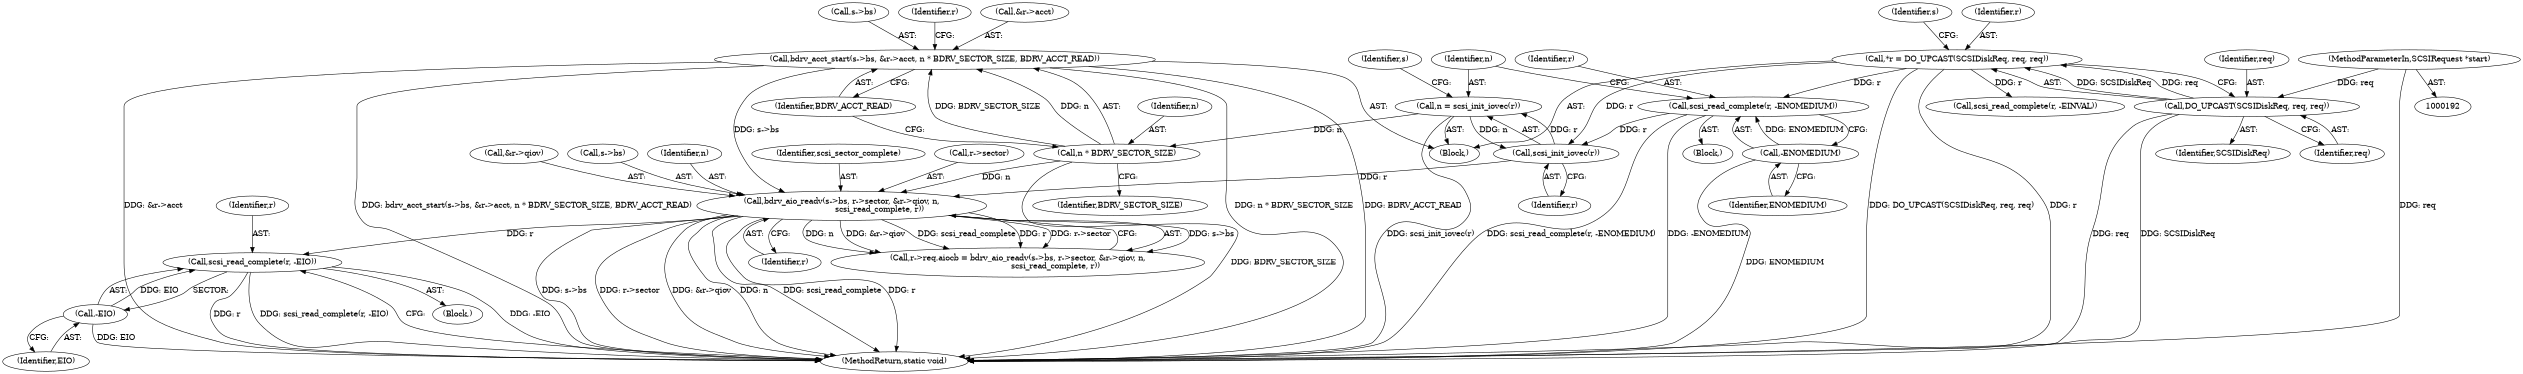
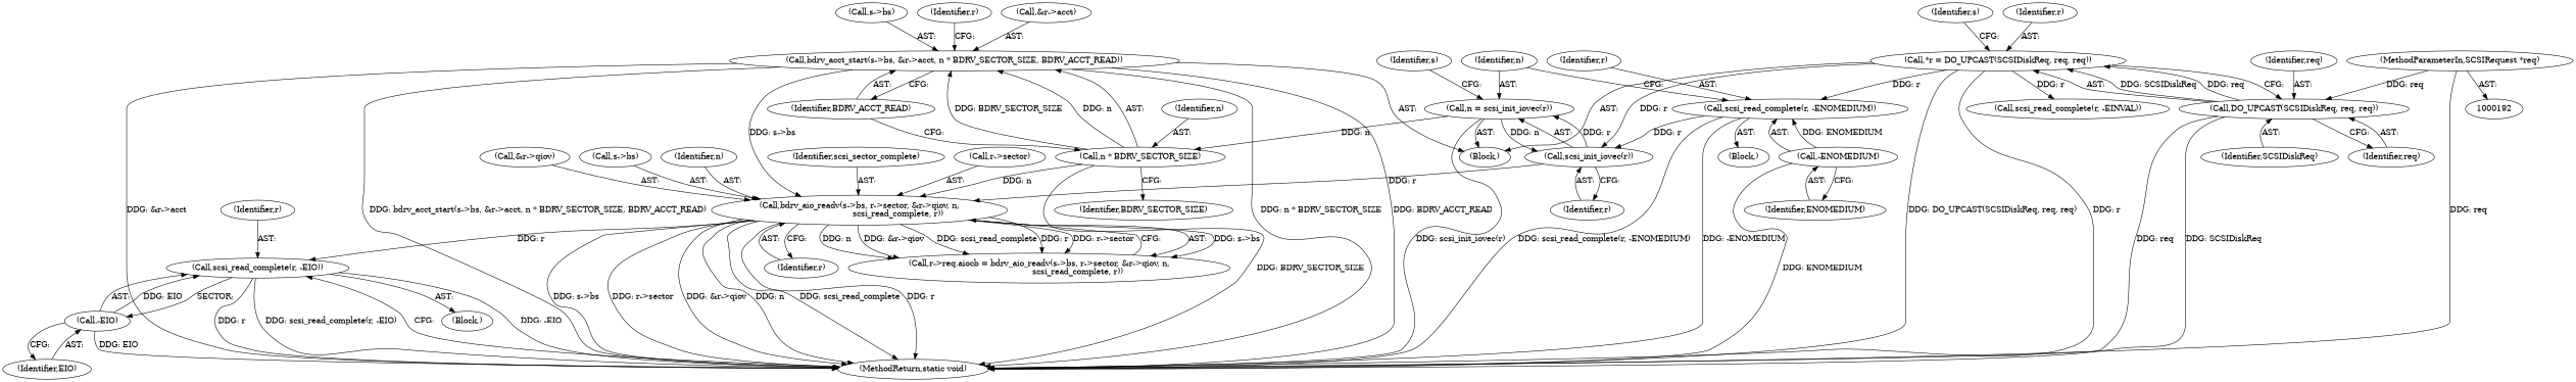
  digraph {
    n1 [label="(Call,scsi_read_complete(r, -EIO))"]
    n2 [label="(Call,-EIO)"]
    n3 [label="(Block,)"]
    n4 [label="(MethodReturn,static void)"]
    n5 [label="(Identifier,EIO)"]
    n6 [label="(Call,bdrv_aio_readv(s->bs, r->sector, &r->qiov, n,\n                               scsi_read_complete, r))"]
    n7 [label="(Call,r->req.aiocb = bdrv_aio_readv(s->bs, r->sector, &r->qiov, n,\n                               scsi_read_complete, r))"]
    n8 [label="(Identifier,r)"]
    n9 [label="(Call,bdrv_acct_start(s->bs, &r->acct, n * BDRV_SECTOR_SIZE, BDRV_ACCT_READ))"]
    n10 [label="(Identifier,BDRV_ACCT_READ)"]
    n11 [label="(Block,)"]
    n12 [label="(Call,n * BDRV_SECTOR_SIZE)"]
    n13 [label="(Identifier,BDRV_SECTOR_SIZE)"]
    n14 [label="(Call,n = scsi_init_iovec(r))"]
    n15 [label="(Call,scsi_init_iovec(r))"]
    n16 [label="(Identifier,r)"]
    n17 [label="(Call,*r = DO_UPCAST(SCSIDiskReq, req, req))"]
    n18 [label="(Call,DO_UPCAST(SCSIDiskReq, req, req))"]
    n19 [label="(Call,scsi_read_complete(r, -ENOMEDIUM))"]
    n20 [label="(Call,scsi_read_complete(r, -EINVAL))"]
    n21 [label="(Identifier,req)"]
    n22 [label="(Call,-ENOMEDIUM)"]
    n23 [label="(Block,)"]
-   n24 [label="(MethodParameterIn,SCSIRequest *start)"]
+   n24 [label="(MethodParameterIn,SCSIRequest *req)"]
    n25 [label=1000192]
    n26 [label="(Identifier,ENOMEDIUM)"]
    n27 [label="(Identifier,n)"]
    n28 [label="(Identifier,s)"]
    n29 [label="(Identifier,n)"]
    n30 [label="(Identifier,r)"]
    n31 [label="(Identifier,r)"]
    n32 [label="(Identifier,req)"]
    n33 [label="(Call,&r->acct)"]
    n34 [label="(Call,&r->qiov)"]
    n35 [label="(Call,s->bs)"]
    n36 [label="(Identifier,s)"]
    n37 [label="(Identifier,n)"]
    n38 [label="(Identifier,r)"]
    n39 [label="(Identifier,scsi_sector_complete)"]
    n40 [label="(Call,r->sector)"]
    n41 [label="(Identifier,SCSIDiskReq)"]
    n42 [label="(Identifier,r)"]
    n43 [label="(Call,s->bs)"]
    n1 -> n2 [label="SECTOR: "]
    n1 -> n3 [label="AST: "]
    n1 -> n4 [label="DDG: -EIO"]
    n1 -> n4 [label="DDG: r"]
    n1 -> n4 [label="DDG: scsi_read_complete(r, -EIO)"]
    n2 -> n1 [label="AST: "]
    n2 -> n1 [label="DDG: EIO"]
    n2 -> n4 [label="DDG: EIO"]
    n2 -> n5 [label="CFG: "]
    n4 -> n1 [label="CFG: "]
    n5 -> n2 [label="AST: "]
    n6 -> n1 [label="DDG: r"]
    n6 -> n4 [label="DDG: s->bs"]
    n6 -> n4 [label="DDG: r->sector"]
    n6 -> n4 [label="DDG: &r->qiov"]
    n6 -> n4 [label="DDG: n"]
    n6 -> n4 [label="DDG: scsi_read_complete"]
    n6 -> n4 [label="DDG: r"]
    n6 -> n7 [label="AST: "]
    n6 -> n7 [label="DDG: s->bs"]
    n6 -> n7 [label="DDG: n"]
    n6 -> n7 [label="DDG: &r->qiov"]
    n6 -> n7 [label="DDG: scsi_read_complete"]
    n6 -> n7 [label="DDG: r"]
    n6 -> n7 [label="DDG: r->sector"]
    n6 -> n8 [label="CFG: "]
    n7 -> n6 [label="CFG: "]
    n8 -> n6 [label="AST: "]
    n9 -> n4 [label="DDG: n * BDRV_SECTOR_SIZE"]
    n9 -> n4 [label="DDG: BDRV_ACCT_READ"]
    n9 -> n4 [label="DDG: &r->acct"]
    n9 -> n4 [label="DDG: bdrv_acct_start(s->bs, &r->acct, n * BDRV_SECTOR_SIZE, BDRV_ACCT_READ)"]
    n9 -> n6 [label="DDG: s->bs"]
    n9 -> n10 [label="CFG: "]
    n9 -> n11 [label="AST: "]
    n10 -> n9 [label="AST: "]
    n10 -> n12 [label="CFG: "]
    n12 -> n4 [label="DDG: BDRV_SECTOR_SIZE"]
    n12 -> n6 [label="DDG: n"]
    n12 -> n9 [label="AST: "]
    n12 -> n9 [label="DDG: n"]
    n12 -> n9 [label="DDG: BDRV_SECTOR_SIZE"]
    n12 -> n13 [label="CFG: "]
    n14 -> n4 [label="DDG: scsi_init_iovec(r)"]
    n14 -> n11 [label="AST: "]
    n14 -> n12 [label="DDG: n"]
    n14 -> n15 [label="DDG: n"]
    n15 -> n6 [label="DDG: r"]
    n15 -> n14 [label="AST: "]
    n15 -> n14 [label="DDG: r"]
    n15 -> n16 [label="CFG: "]
    n16 -> n15 [label="AST: "]
    n17 -> n4 [label="DDG: DO_UPCAST(SCSIDiskReq, req, req)"]
    n17 -> n4 [label="DDG: r"]
    n17 -> n11 [label="AST: "]
    n17 -> n15 [label="DDG: r"]
    n17 -> n18 [label="CFG: "]
    n17 -> n19 [label="DDG: r"]
    n17 -> n20 [label="DDG: r"]
    n18 -> n4 [label="DDG: req"]
    n18 -> n4 [label="DDG: SCSIDiskReq"]
    n18 -> n17 [label="AST: "]
    n18 -> n17 [label="DDG: SCSIDiskReq"]
    n18 -> n17 [label="DDG: req"]
    n18 -> n21 [label="CFG: "]
    n19 -> n4 [label="DDG: scsi_read_complete(r, -ENOMEDIUM)"]
    n19 -> n4 [label="DDG: -ENOMEDIUM"]
    n19 -> n15 [label="DDG: r"]
-   n19 -> n22 [label="CFG: "]
    n19 -> n23 [label="AST: "]
    n21 -> n18 [label="AST: "]
    n22 -> n4 [label="DDG: ENOMEDIUM"]
    n22 -> n19 [label="AST: "]
    n22 -> n19 [label="DDG: ENOMEDIUM"]
    n22 -> n26 [label="CFG: "]
    n24 -> n4 [label="DDG: req"]
    n24 -> n18 [label="DDG: req"]
    n24 -> n25 [label="AST: "]
    n26 -> n22 [label="AST: "]
    n27 -> n12 [label="AST: "]
    n28 -> n17 [label="CFG: "]
    n29 -> n14 [label="AST: "]
    n29 -> n19 [label="CFG: "]
    n30 -> n9 [label="CFG: "]
    n31 -> n1 [label="AST: "]
    n32 -> n18 [label="AST: "]
    n33 -> n9 [label="AST: "]
    n34 -> n6 [label="AST: "]
    n35 -> n6 [label="AST: "]
    n36 -> n14 [label="CFG: "]
    n37 -> n6 [label="AST: "]
    n38 -> n17 [label="AST: "]
    n39 -> n6 [label="AST: "]
    n40 -> n6 [label="AST: "]
-   n18 -> n41 [label="AST: "]
+   n41 -> n18 [label="AST: "]
    n42 -> n19 [label="AST: "]
    n43 -> n9 [label="AST: "]
  }
